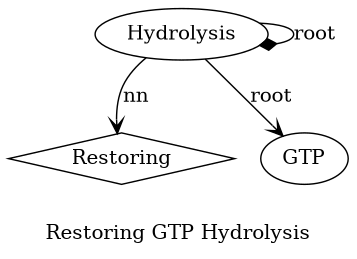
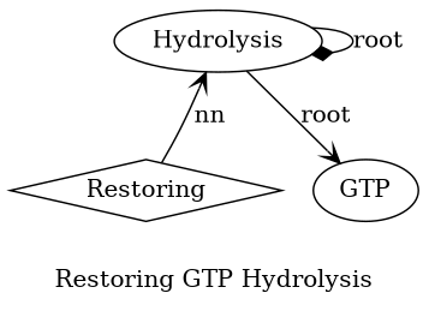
  digraph {
    label="Restoring GTP Hydrolysis"
    node [fillcolor=white shape=ellipse style=filled]
    edge [arrowhead=vee]
    n1 [label=Hydrolysis]
    n2 [label=Restoring shape=diamond]
    n3 [label=GTP]
    n1 -> n1 [arrowhead=diamond label=root]
-   n1 -> n2 [label=nn]
+   n2 -> n1 [label=nn]
    n1 -> n3 [label=root]
  }
